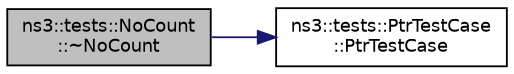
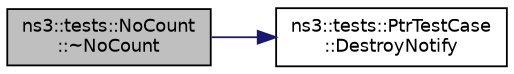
  digraph {
    rankdir=LR
    node [color=black fontname=Helvetica fontsize=10 shape=record style=filled]
    n1 [fillcolor=grey75 fontcolor=black height=0.2 label="ns3::tests::NoCount\l::~NoCount" width=0.4]
-   n2 [fillcolor=white height=0.2 label="ns3::tests::PtrTestCase\l::PtrTestCase" width=0.4]
+   n2 [fillcolor=white height=0.2 label="ns3::tests::PtrTestCase\l::DestroyNotify" width=0.4]
    n1 -> n2 [color=midnightblue fontname=Helvetica fontsize=10 labelfontname=Helvetica labelfontsize=10 style=solid]
  }
